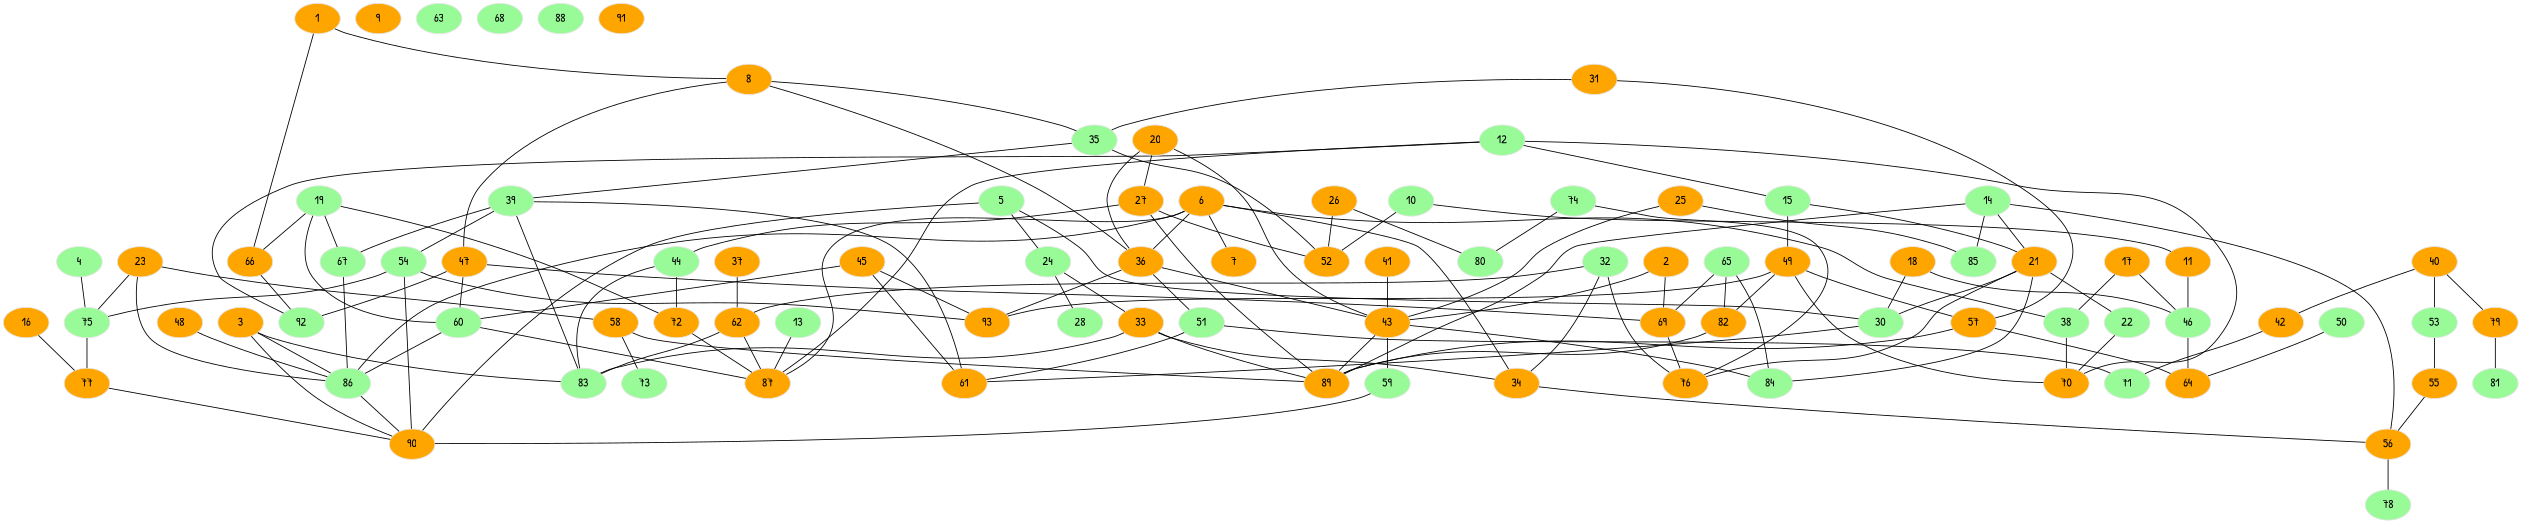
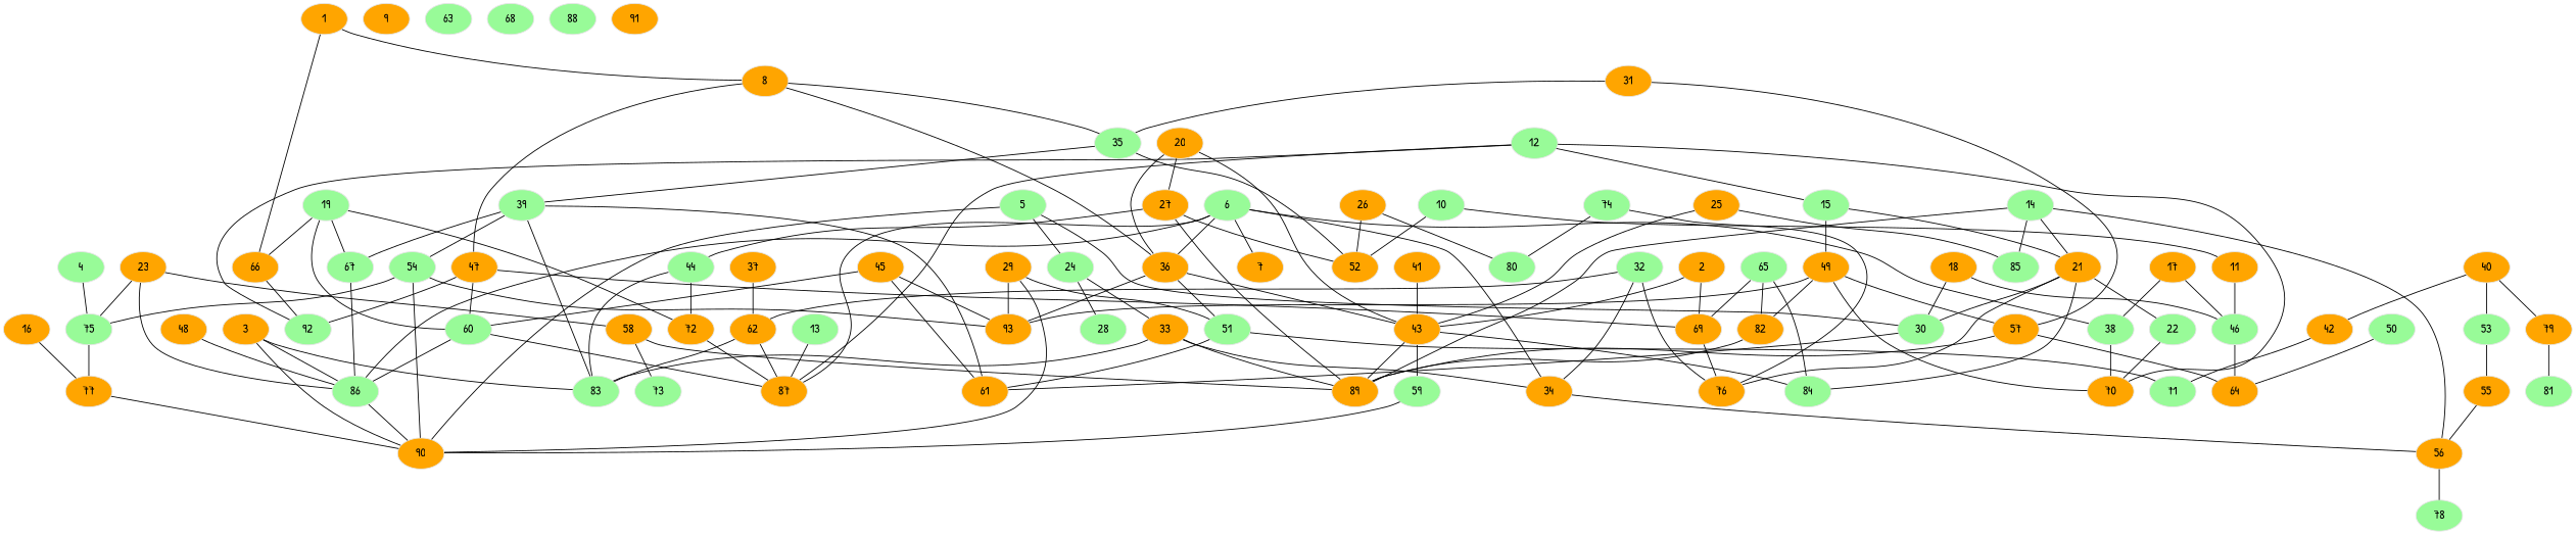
  graph {
    fontname="Patrick Hand"
    node [color=gray90 fillcolor=orange fontname="Patrick Hand" style=filled]
    edge [fontname="Patrick Hand"]
    1
    8
    66
    36
    35 [fillcolor=palegreen]
    47
    92 [fillcolor=palegreen]
    2
    43
    69
    89
    84 [fillcolor=palegreen]
    59 [fillcolor=palegreen]
    76
    83 [fillcolor=palegreen]
    3
    86 [fillcolor=palegreen]
    90
    4 [fillcolor=palegreen]
    75 [fillcolor=palegreen]
    77
    5 [fillcolor=palegreen]
    24 [fillcolor=palegreen]
    30 [fillcolor=palegreen]
    28 [fillcolor=palegreen]
    33
    61
-   6
+   6 [fillcolor=palegreen]
    7
    34
    38 [fillcolor=palegreen]
    87
    56
    51 [fillcolor=palegreen]
    93
    70
    52
    39 [fillcolor=palegreen]
    60 [fillcolor=palegreen]
    9
    10 [fillcolor=palegreen]
    11
    46 [fillcolor=palegreen]
    64
    12 [fillcolor=palegreen]
    15 [fillcolor=palegreen]
    21
    49
    13 [fillcolor=palegreen]
    14 [fillcolor=palegreen]
    85 [fillcolor=palegreen]
    22 [fillcolor=palegreen]
    78 [fillcolor=palegreen]
    57
    82
    16
    17
    18
    19 [fillcolor=palegreen]
    72
    67 [fillcolor=palegreen]
    44 [fillcolor=palegreen]
    20
    27
    23
    58
    73 [fillcolor=palegreen]
    25
    26
    80 [fillcolor=palegreen]
+   29
    71 [fillcolor=palegreen]
    31
    32 [fillcolor=palegreen]
    62
    54 [fillcolor=palegreen]
    37
    40
    42
    53 [fillcolor=palegreen]
    79
    55
    81 [fillcolor=palegreen]
    41
    45
    48
    50 [fillcolor=palegreen]
    63 [fillcolor=palegreen]
    65 [fillcolor=palegreen]
    68 [fillcolor=palegreen]
    74 [fillcolor=palegreen]
    88 [fillcolor=palegreen]
    91
    1 -- 8
    1 -- 66
    8 -- 36
    8 -- 35
    8 -- 47
    66 -- 92
    36 -- 43
    36 -- 51
    36 -- 93
    35 -- 52
    35 -- 39
    47 -- 92
    47 -- 69
    47 -- 60
    2 -- 43
    2 -- 69
    43 -- 89
    43 -- 84
    43 -- 59
    69 -- 76
    59 -- 90
    3 -- 83
    3 -- 86
    3 -- 90
    86 -- 90
    4 -- 75
    75 -- 77
    77 -- 90
    5 -- 90
    5 -- 24
    5 -- 30
    24 -- 28
    24 -- 33
    30 -- 61
    33 -- 89
    33 -- 83
    33 -- 34
    6 -- 36
    6 -- 86
    6 -- 7
    6 -- 34
    6 -- 38
    6 -- 87
    34 -- 56
    38 -- 70
    56 -- 78
    51 -- 61
    51 -- 71
    39 -- 83
    39 -- 61
    39 -- 67
    39 -- 54
    60 -- 86
    60 -- 87
    10 -- 52
    10 -- 11
    11 -- 46
    46 -- 64
    12 -- 92
    12 -- 87
    12 -- 70
    12 -- 15
    15 -- 21
    15 -- 49
    21 -- 84
    21 -- 76
    21 -- 30
    21 -- 22
    49 -- 93
    49 -- 70
    49 -- 57
    49 -- 82
    13 -- 87
    14 -- 89
    14 -- 56
    14 -- 21
    14 -- 85
    22 -- 70
    57 -- 89
    57 -- 64
    82 -- 89
    16 -- 77
    17 -- 38
    17 -- 46
    18 -- 30
    18 -- 46
    19 -- 66
    19 -- 60
    19 -- 72
    19 -- 67
    72 -- 87
    67 -- 86
    44 -- 83
    44 -- 72
    20 -- 36
    20 -- 43
    20 -- 27
    27 -- 89
    27 -- 52
    27 -- 44
    23 -- 86
    23 -- 75
    23 -- 58
    58 -- 89
    58 -- 73
    25 -- 43
    25 -- 85
    26 -- 52
    26 -- 80
+   29 -- 90
+   29 -- 51
+   29 -- 93
    31 -- 35
    31 -- 57
    32 -- 76
    32 -- 34
    32 -- 62
    62 -- 83
    62 -- 87
    54 -- 90
    54 -- 75
    54 -- 93
    37 -- 62
    40 -- 42
    40 -- 53
    40 -- 79
    42 -- 71
    53 -- 55
    79 -- 81
    55 -- 56
    41 -- 43
    45 -- 61
    45 -- 93
    45 -- 60
    48 -- 86
    50 -- 64
    65 -- 69
    65 -- 84
    65 -- 82
    74 -- 76
    74 -- 80
  }
